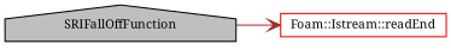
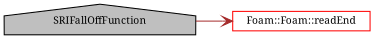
  digraph {
    rankdir=LR
    fontname="Noto Serif"
    node [fontname="Noto Serif" fontsize=10]
    n1 [color=black fillcolor=grey75 fontcolor=black height=0.2 label=SRIFallOffFunction shape=house style=filled width=0.4]
-   n2 [color=red height=0.2 label="Foam::Istream::readEnd" shape=box width=0.4]
+   n2 [color=red height=0.2 label="Foam::Foam::readEnd" shape=box width=0.4]
    n1 -> n2 [color=brown fontname="Noto Serif" fontsize=10 labelfontname=Helvetica labelfontsize=10 style=solid arrowhead=vee]
  }
